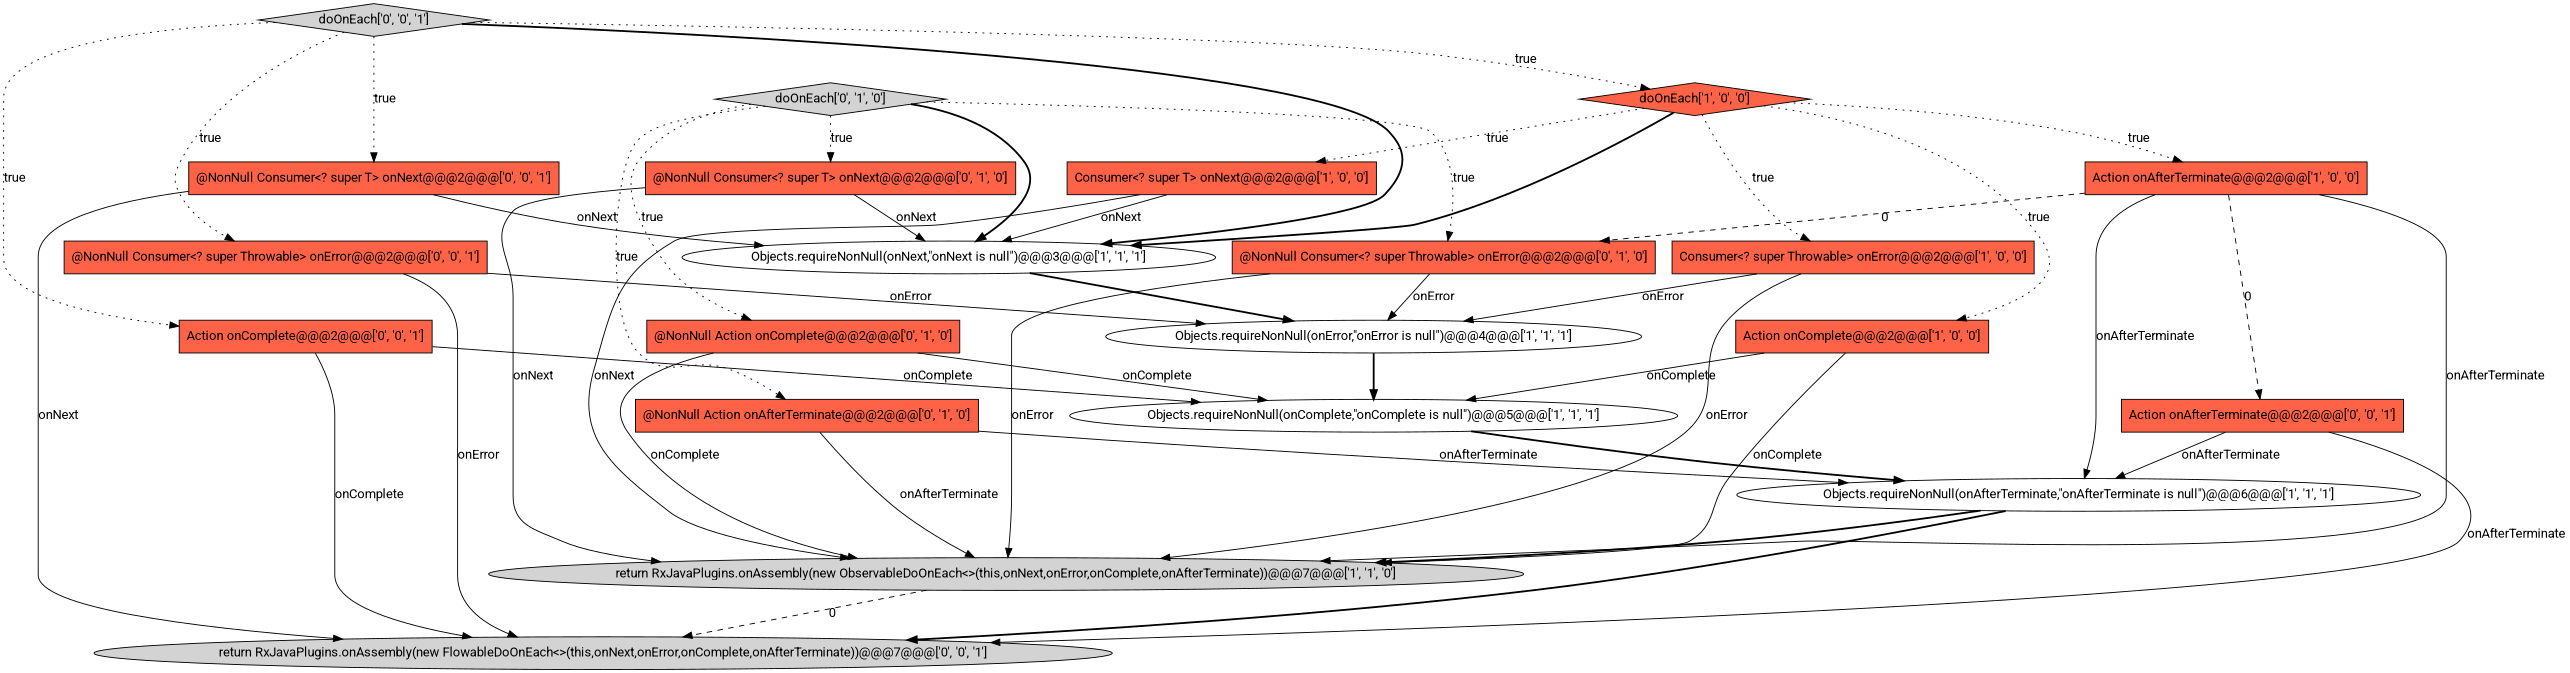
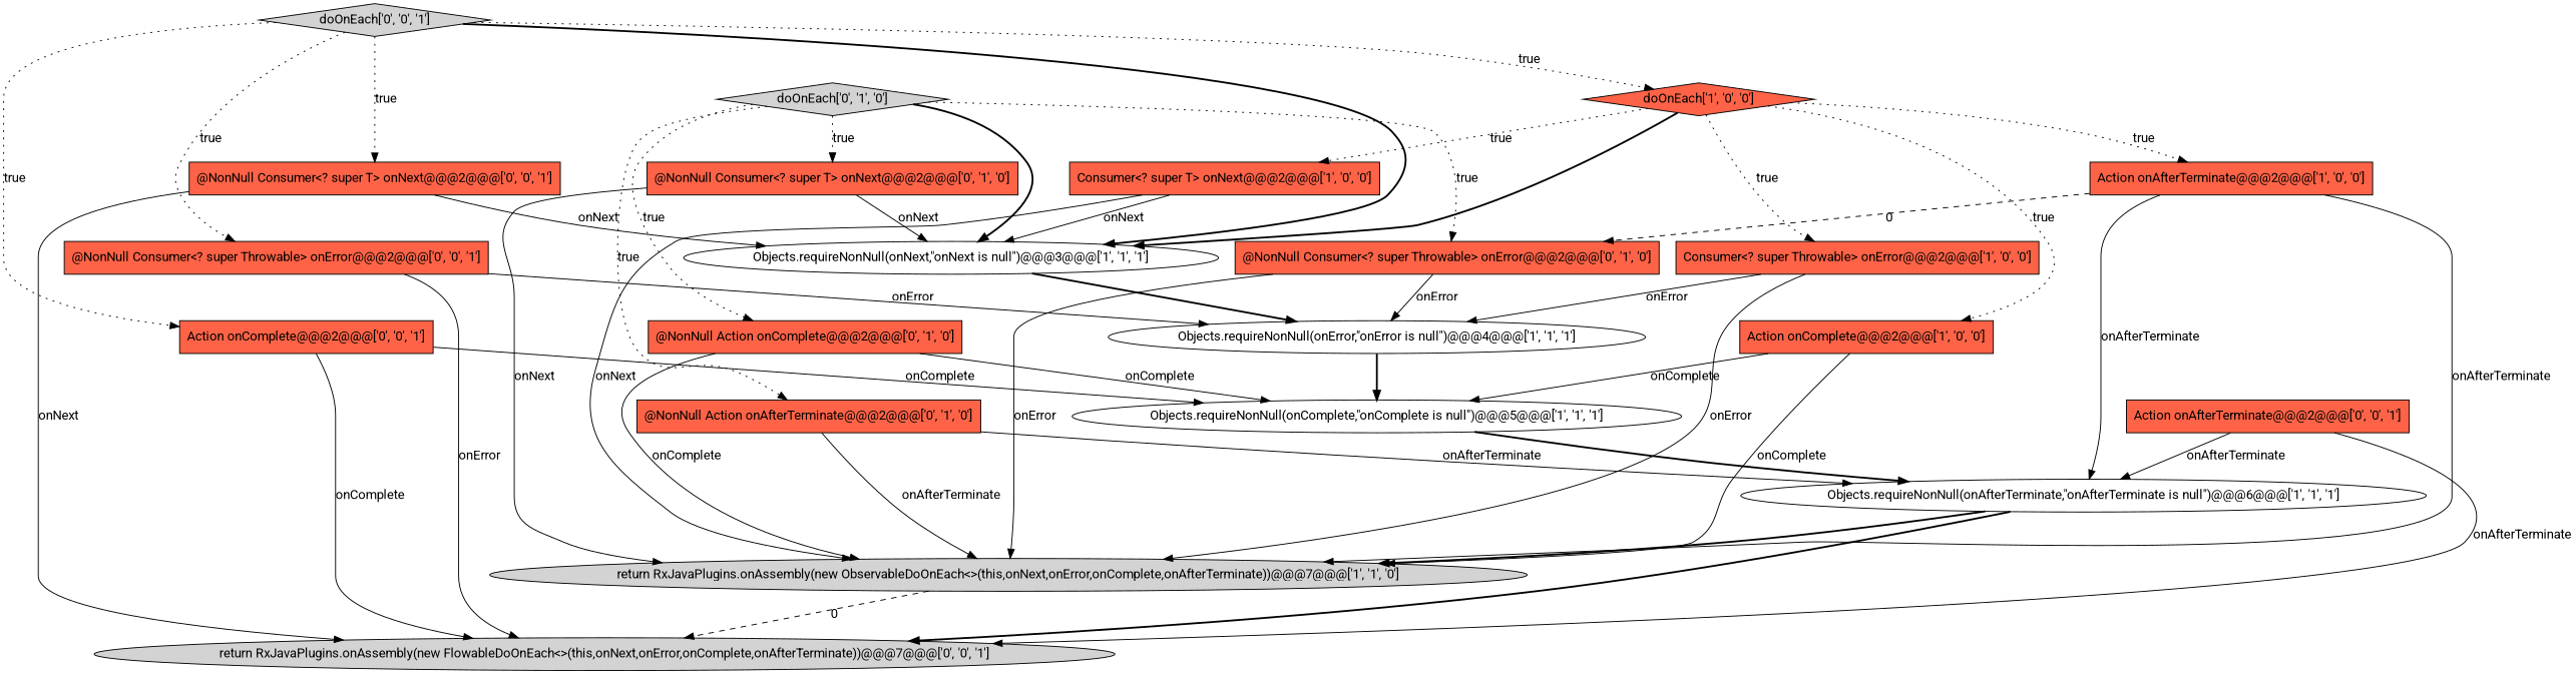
  digraph {
    fontname=Roboto
    node [fillcolor=tomato fontname=Roboto shape=box style=filled]
    edge [fontname=Roboto style=solid]
    n1 [fillcolor=white label="Objects.requireNonNull(onNext,\"onNext is null\")@@@3@@@['1', '1', '1']" shape=ellipse]
    n2 [fillcolor=white label="Objects.requireNonNull(onError,\"onError is null\")@@@4@@@['1', '1', '1']" shape=ellipse]
    n3 [fillcolor=white label="Objects.requireNonNull(onComplete,\"onComplete is null\")@@@5@@@['1', '1', '1']" shape=ellipse]
    n4 [fillcolor=white label="Objects.requireNonNull(onAfterTerminate,\"onAfterTerminate is null\")@@@6@@@['1', '1', '1']" shape=ellipse]
    n5 [fillcolor=lightgray label="return RxJavaPlugins.onAssembly(new FlowableDoOnEach<>(this,onNext,onError,onComplete,onAfterTerminate))@@@7@@@['0', '0', '1']" shape=ellipse]
    n6 [fillcolor=lightgray label="return RxJavaPlugins.onAssembly(new ObservableDoOnEach<>(this,onNext,onError,onComplete,onAfterTerminate))@@@7@@@['1', '1', '0']" shape=ellipse]
    n7 [label="Action onComplete@@@2@@@['0', '0', '1']"]
    n8 [label="@NonNull Action onAfterTerminate@@@2@@@['0', '1', '0']"]
    n9 [fillcolor=lightgray label="doOnEach['0', '0', '1']" shape=diamond]
    n10 [label="@NonNull Consumer<? super Throwable> onError@@@2@@@['0', '0', '1']"]
    n11 [label="@NonNull Consumer<? super T> onNext@@@2@@@['0', '0', '1']"]
    n12 [label="doOnEach['1', '0', '0']" shape=diamond]
    n13 [label="Action onAfterTerminate@@@2@@@['0', '0', '1']"]
    n14 [label="Action onComplete@@@2@@@['1', '0', '0']"]
    n15 [label="Consumer<? super Throwable> onError@@@2@@@['1', '0', '0']"]
    n16 [label="Consumer<? super T> onNext@@@2@@@['1', '0', '0']"]
    n17 [label="Action onAfterTerminate@@@2@@@['1', '0', '0']"]
    n18 [label="@NonNull Consumer<? super Throwable> onError@@@2@@@['0', '1', '0']"]
    n19 [label="@NonNull Action onComplete@@@2@@@['0', '1', '0']"]
    n20 [fillcolor=lightgray label="doOnEach['0', '1', '0']" shape=diamond]
    n21 [label="@NonNull Consumer<? super T> onNext@@@2@@@['0', '1', '0']"]
    n1 -> n2 [style=bold]
    n2 -> n3 [style=bold]
    n3 -> n4 [style=bold]
    n4 -> n5 [style=bold]
    n4 -> n6 [style=bold]
    n6 -> n5 [label=0 style=dashed]
    n7 -> n3 [label=onComplete]
    n7 -> n5 [label=onComplete]
    n8 -> n4 [label=onAfterTerminate]
    n8 -> n6 [label=onAfterTerminate]
    n9 -> n1 [style=bold]
    n9 -> n7 [label=true style=dotted]
    n9 -> n10 [label=true style=dotted]
    n9 -> n11 [label=true style=dotted]
    n9 -> n12 [label=true style=dotted]
    n10 -> n2 [label=onError]
    n10 -> n5 [label=onError]
    n11 -> n1 [label=onNext]
    n11 -> n5 [label=onNext]
    n12 -> n1 [style=bold]
    n12 -> n14 [label=true style=dotted]
    n12 -> n15 [label=true style=dotted]
    n12 -> n16 [label=true style=dotted]
    n12 -> n17 [label=true style=dotted]
    n13 -> n4 [label=onAfterTerminate]
    n13 -> n5 [label=onAfterTerminate]
    n14 -> n3 [label=onComplete]
    n14 -> n6 [label=onComplete]
    n15 -> n2 [label=onError]
    n15 -> n6 [label=onError]
    n16 -> n1 [label=onNext]
    n16 -> n6 [label=onNext]
    n17 -> n4 [label=onAfterTerminate]
    n17 -> n6 [label=onAfterTerminate]
-   n17 -> n13 [label=0 style=dashed]
    n17 -> n18 [label=0 style=dashed]
    n18 -> n2 [label=onError]
    n18 -> n6 [label=onError]
    n19 -> n3 [label=onComplete]
    n19 -> n6 [label=onComplete]
    n20 -> n1 [style=bold]
    n20 -> n8 [label=true style=dotted]
    n20 -> n18 [label=true style=dotted]
    n20 -> n19 [label=true style=dotted]
    n20 -> n21 [label=true style=dotted]
    n21 -> n1 [label=onNext]
    n21 -> n6 [label=onNext]
  }
